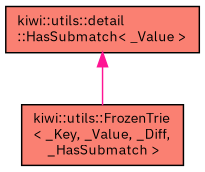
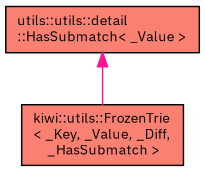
  digraph {
    fontname="IBM Plex Sans"
    node [color=black fillcolor=salmon fontname="IBM Plex Sans" fontsize=10 shape=record style=filled]
    n1 [fontcolor=black height=0.2 label="kiwi::utils::FrozenTrie\l\< _Key, _Value, _Diff,\l _HasSubmatch \>" width=0.4]
-   n2 [height=0.2 label="kiwi::utils::detail\l::HasSubmatch\< _Value \>" width=0.4]
+   n2 [height=0.2 label="utils::utils::detail\l::HasSubmatch\< _Value \>" width=0.4]
    n2 -> n1 [color=deeppink dir=back fontname="IBM Plex Sans" fontsize=10 labelfontname=Helvetica labelfontsize=10 style=solid]
  }
